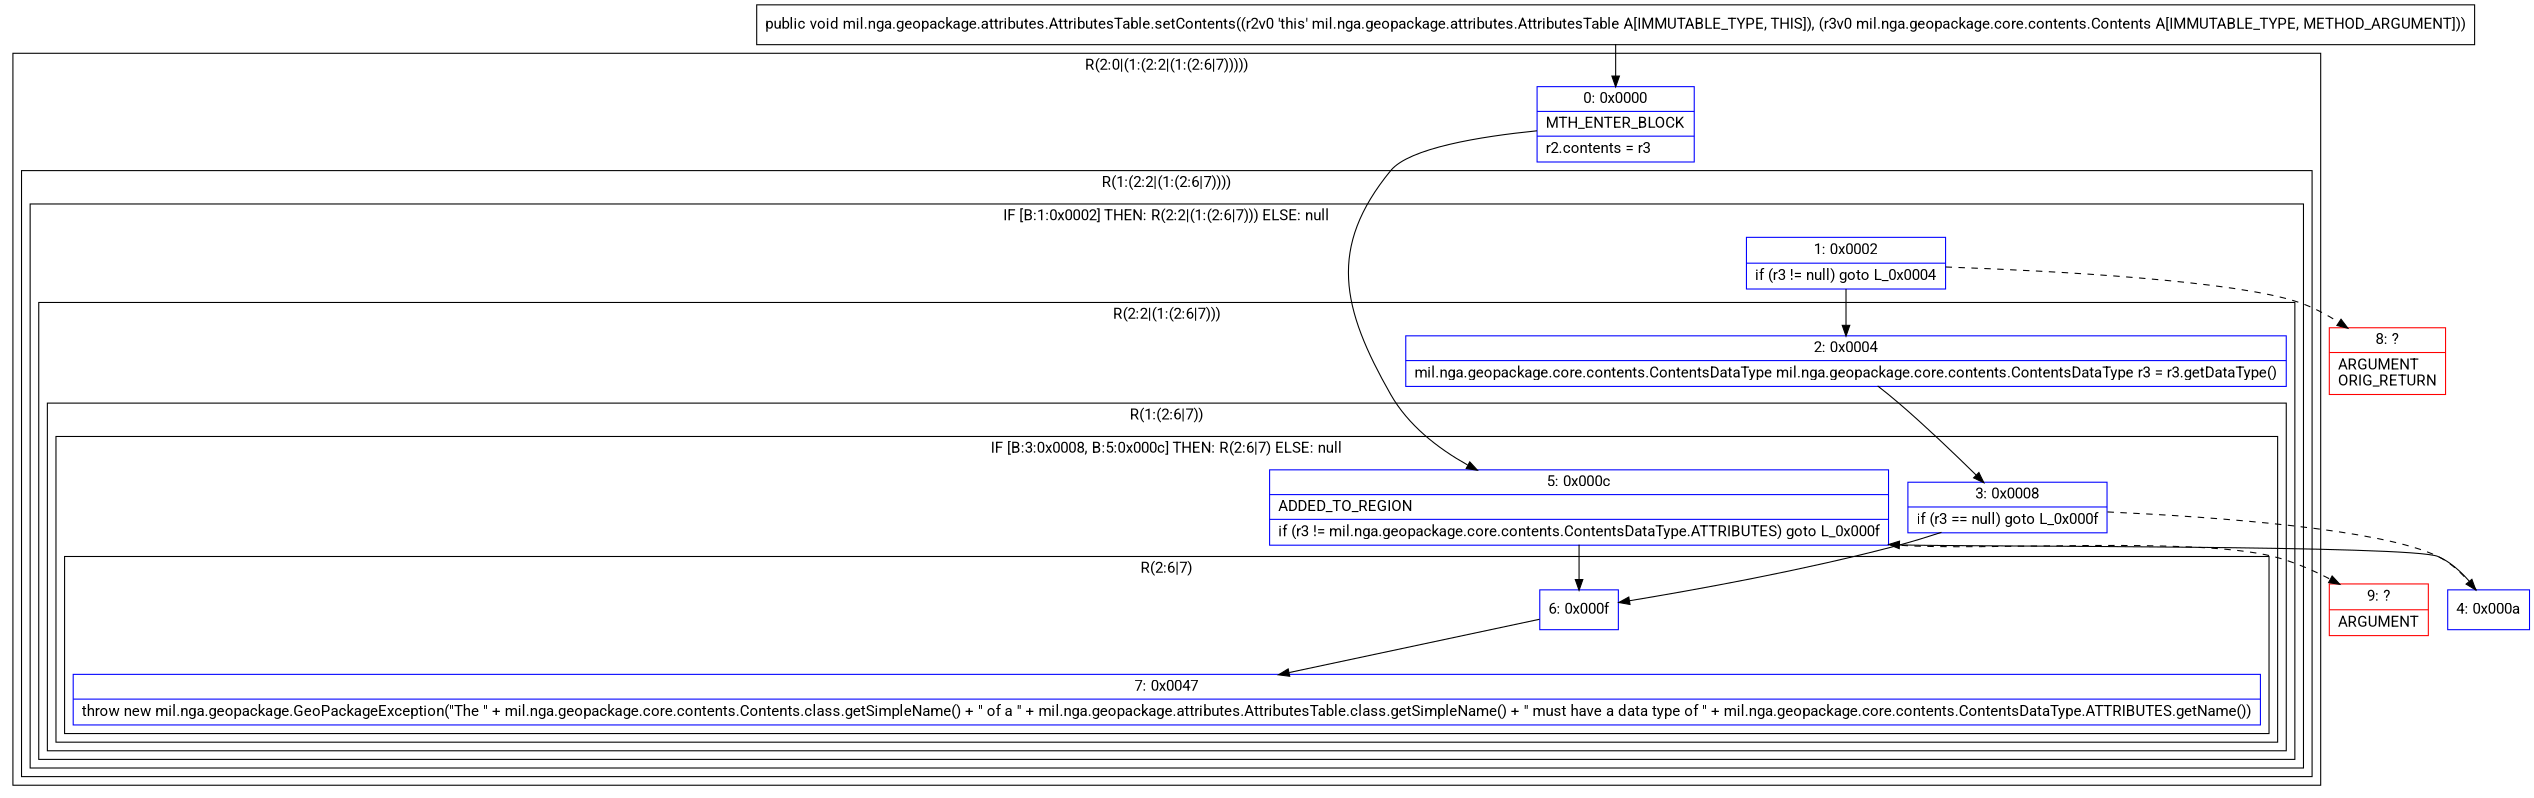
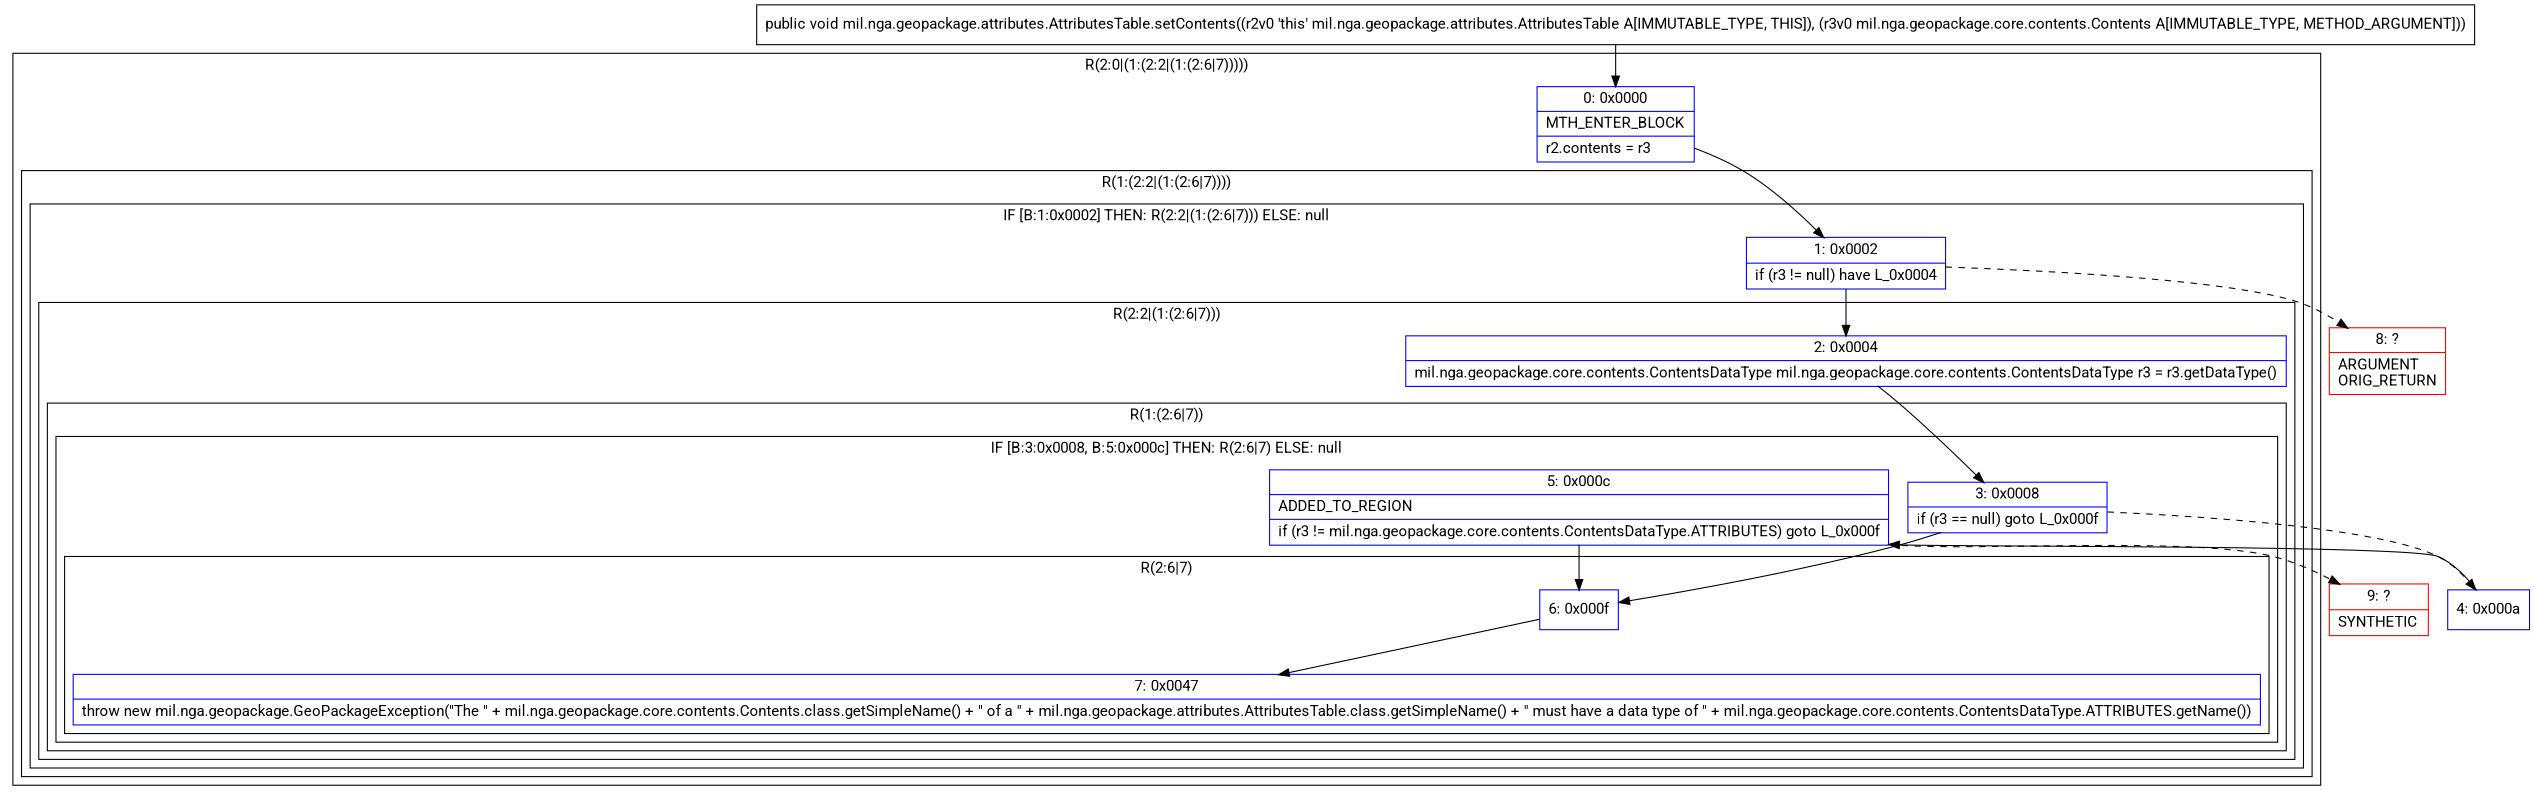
  digraph {
    fontname=Roboto
    node [color=blue fontname=Roboto shape=record]
    edge [fontname=Roboto]
    n1 [label="{6\:\ 0x000f}"]
    n2 [label="{7\:\ 0x0047|throw new mil.nga.geopackage.GeoPackageException(\"The \" + mil.nga.geopackage.core.contents.Contents.class.getSimpleName() + \" of a \" + mil.nga.geopackage.attributes.AttributesTable.class.getSimpleName() + \" must have a data type of \" + mil.nga.geopackage.core.contents.ContentsDataType.ATTRIBUTES.getName())\l}"]
    n3 [label="{3\:\ 0x0008|if (r3 == null) goto L_0x000f\l}"]
    n4 [label="{5\:\ 0x000c|ADDED_TO_REGION\l|if (r3 != mil.nga.geopackage.core.contents.ContentsDataType.ATTRIBUTES) goto L_0x000f\l}"]
    n5 [label="{2\:\ 0x0004|mil.nga.geopackage.core.contents.ContentsDataType mil.nga.geopackage.core.contents.ContentsDataType r3 = r3.getDataType()\l}"]
-   n6 [label="{1\:\ 0x0002|if (r3 != null) goto L_0x0004\l}"]
+   n6 [label="{1\:\ 0x0002|if (r3 != null) have L_0x0004\l}"]
    n7 [label="{0\:\ 0x0000|MTH_ENTER_BLOCK\l|r2.contents = r3\l}"]
    n8 [label="{4\:\ 0x000a}"]
-   n9 [color=red label="{9\:\ ?|ARGUMENT\l}"]
+   n9 [color=red label="{9\:\ ?|SYNTHETIC\l}"]
    n10 [color=red label="{8\:\ ?|ARGUMENT\lORIG_RETURN\l}"]
    n11 [label="{public void mil.nga.geopackage.attributes.AttributesTable.setContents((r2v0 'this' mil.nga.geopackage.attributes.AttributesTable A[IMMUTABLE_TYPE, THIS]), (r3v0 mil.nga.geopackage.core.contents.Contents A[IMMUTABLE_TYPE, METHOD_ARGUMENT])) }" color=""]
    subgraph cluster_1 {
      label="R(2:0|(1:(2:2|(1:(2:6|7)))))"
      n7
      subgraph cluster_2 {
        label="R(1:(2:2|(1:(2:6|7))))"
        subgraph cluster_3 {
          label="IF [B:1:0x0002] THEN: R(2:2|(1:(2:6|7))) ELSE: null"
          n6
          subgraph cluster_4 {
            label="R(2:2|(1:(2:6|7)))"
            n5
            subgraph cluster_5 {
              label="R(1:(2:6|7))"
              subgraph cluster_6 {
                label="IF [B:3:0x0008, B:5:0x000c] THEN: R(2:6|7) ELSE: null"
                n3
                n4
                subgraph cluster_7 {
                  label="R(2:6|7)"
                  n1
                  n2
                }
              }
            }
          }
        }
      }
    }
    n1 -> n2
    n3 -> n1
    n3 -> n8 [style=dashed]
    n4 -> n1
    n4 -> n9 [style=dashed]
    n5 -> n3
    n6 -> n5
    n6 -> n10 [style=dashed]
-   n7 -> n4
+   n7 -> n6
    n8 -> n4
    n11 -> n7
  }
